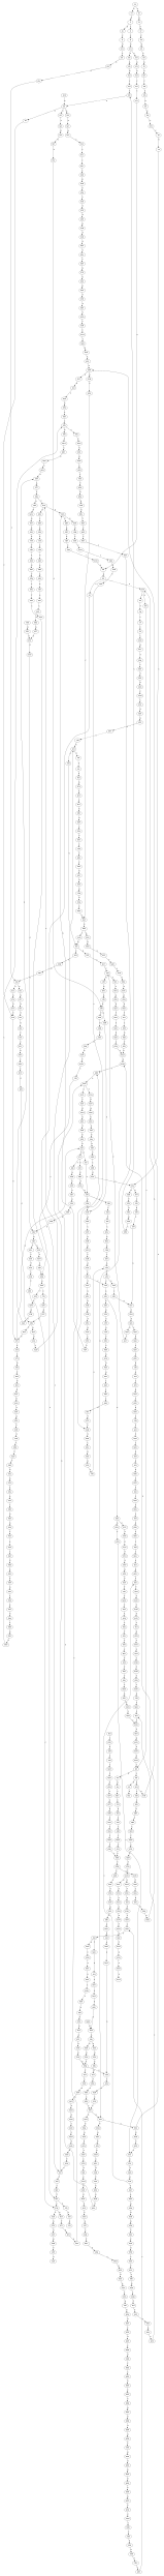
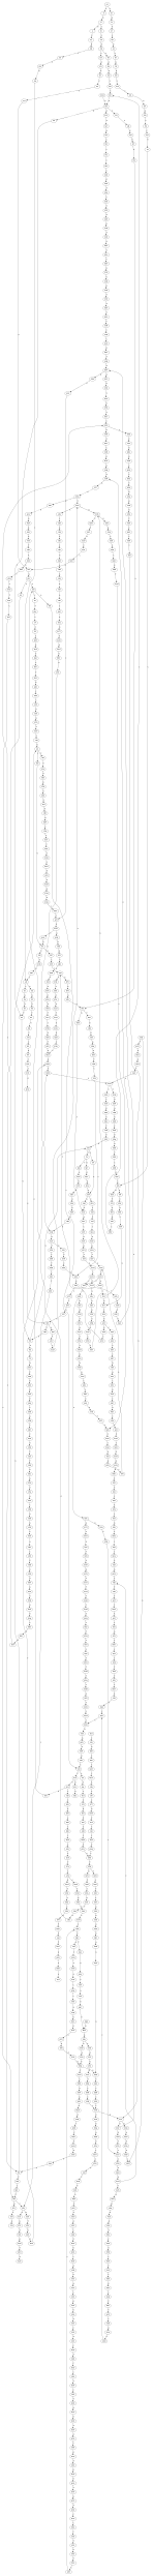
  strict digraph {
    fontname=Merriweather
    node [fontname=Merriweather]
    edge [fontname=Merriweather]
    S0
    S1
    S2
    S3
    S4
    S5
    S6
    S7
    S8
    S9
    S10
    S11
    S12
    S13
    S14
    S15
    S16
    S17
    S18
    S19
    S20
    S21
    S22
    S23
    S24
    S25
    S26
    S27
    S28
    S29
    S30
    S31
    S32
    S33
    S34
    S35
    S36
    S37
    S38
    S39
    S40
    S41
    S42
    S43
    S44
    S45
    S46
    S47
    S48
    S49
    S50
    S51
    S52
    S53
    S54
    S55
    S56
    S57
    S58
    S59
    S60
    S61
    S62
    S63
    S64
    S65
    S66
    S67
    S68
    S69
    S70
    S71
    S72
    S73
    S74
    S75
    S76
    S77
    S78
    S79
    S80
    S81
    S82
    S83
    S84
    S85
    S86
    S87
    S88
    S89
    S90
    S91
    S92
    S93
    S94
    S95
    S96
    S97
    S98
    S99
    S100
    S101
    S102
    S103
    S104
    S105
    S106
    S107
    S108
    S109
    S110
    S111
    S112
    S113
    S114
    S115
    S116
    S117
    S118
    S119
    S120
    S121
    S122
    S123
    S124
    S125
    S126
    S127
    S128
    S129
    S130
    S132
    S133
    S134
    S135
    S136
    S137
    S138
    S139
    S140
    S141
    S142
    S143
    S144
    S145
    S146
    S147
    S148
    S149
    S131
    S150
    S151
    S152
    S153
    S154
    S155
    S156
    S157
    S158
    S159
    S160
    S161
    S162
    S163
    S164
    S165
    S166
    S167
    S168
    S169
    S170
    S171
    S172
    S173
    S174
    S175
    S176
    S177
    S178
    S179
    S180
    S181
    S182
    S183
    S184
    S185
    S186
    S187
    S188
    S189
    S190
    S191
    S192
    S193
    S194
    S195
    S196
    S197
    S198
    S199
    S200
    S201
    S202
    S203
    S204
    S205
    S206
    S207
    S208
    S209
    S210
    S211
    S212
    S213
    S214
    S215
    S216
    S217
    S218
    S219
    S220
    S221
    S222
    S223
    S224
    S225
    S226
    S227
    S228
    S229
    S230
    S231
    S232
    S233
    S234
    S235
    S236
    S237
    S238
    S239
    S240
    S241
    S242
    S243
    S244
    S245
    S246
    S247
    S248
    S249
    S250
    S251
    S252
    S253
    S254
    S255
    S256
    S257
    S258
    S259
    S260
    S261
    S262
    S263
    S264
    S265
    S266
    S267
    S268
    S269
    S270
    S271
    S272
    S273
    S274
    S275
    S276
    S277
    S278
    S279
    S280
    S281
    S282
    S283
    S284
    S285
    S286
    S287
    S288
    S289
    S290
    S291
    S292
    S293
    S294
    S295
    S296
    S297
    S298
    S299
    S300
    S301
    S302
    S303
    S304
    S305
    S306
    S307
    S308
    S309
    S310
    S311
    S312
    S313
    S314
    S315
    S316
    S317
    S318
    S319
    S320
    S321
    S322
    S323
    S324
    S325
    S326
    S327
    S623
    S329
    S330
    S331
    S332
    S333
    S334
    S335
    S336
    S337
    S338
    S339
    S340
    S341
    S342
    S343
    S344
    S345
    S346
    S347
    S348
    S328
    S349
    S350
    S351
    S352
    S353
    S354
    S355
    S356
    S357
    S358
    S359
    S360
    S361
    S362
    S363
    S364
    S365
    S366
    S367
    S368
    S369
    S370
    S371
    S372
    S373
    S374
    S375
    S376
    S377
    S378
    S379
    S380
    S381
    S382
    S383
    S384
    S385
    S386
    S387
    S388
    S389
    S390
    S391
    S392
    S393
    S394
    S395
    S396
    S397
    S398
    S399
    S400
    S401
    S402
    S403
    S404
    S405
    S406
    S407
    S408
    S409
    S410
    S411
    S412
    S413
    S414
    S415
    S416
    S417
    S418
    S419
    S420
    S421
    S422
    S423
    S424
    S425
    S426
    S427
    S428
    S429
    S430
    S431
    S432
    S433
    S434
    S435
    S436
    S437
    S438
    S439
    S440
    S441
    S442
    S443
    S444
    S445
    S446
    S447
    S448
    S449
    S450
    S451
    S452
    S453
    S454
    S455
    S456
    S457
    S458
    S459
    S460
    S461
    S462
    S463
    S464
    S465
    S466
    S467
    S468
    S469
    S470
    S471
    S472
    S473
    S474
    S475
    S476
    S477
    S478
    S479
    S480
    S481
    S482
    S483
    S484
    S485
    S486
    S487
    S489
    S490
    S491
    S492
    S493
    S494
    S495
    S496
    S497
    S498
    S499
    S500
    S501
    S502
    S488
    S503
    S504
    S505
    S506
    S507
    S508
    S509
    S510
    S511
    S512
    S513
    S514
    S515
    S516
    S517
    S518
    S519
    S520
    S521
    S522
    S523
    S524
    S525
    S526
    S527
    S528
    S529
    S530
    S531
    S532
    S533
    S534
    S535
    S536
    S537
    S538
    S539
    S540
    S541
    S542
    S543
    S544
    S545
    S546
    S547
    S548
    S549
    S550
    S551
    S552
    S553
    S554
    S555
    S556
    S557
    S558
    S559
    S560
    S561
    S562
    S563
    S564
    S565
    S566
    S567
    S568
    S569
    S570
    S571
    S572
    S573
    S574
    S575
    S576
    S577
    S578
    S579
    S580
    S581
    S582
    S583
    S584
    S585
    S586
    S587
    S588
    S589
    S590
    S591
    S592
    S593
    S594
    S595
    S596
    S597
    S598
    S599
    S600
    S601
    S602
    S603
    S604
    S605
    S606
    S607
    S608
    S609
    S610
    S611
    S612
    S613
    S614
    S615
    S616
    S617
    S618
    S619
    S620
    S621
    S622
    S624
    S625
    S626
    S627
    S628
    S629
    S630
    S631
    S632
    S633
    S634
    S635
    S636
    S637
    S638
    S639
    S640
    S641
    S642
    S643
    S644
    S645
    S646
    S647
    S648
    S649
    S650
    S651
    S652
    S653
    S654
    S655
    S656
    S657
    S658
    S659
    S660
    S661
    S662
    S663
    S664
    S665
    S666
    S667
    S668
    S669
    S670
    S671
    S672
    S673
    S674
    S675
    S676
    S677
    S678
    S679
    S680
    S681
    S682
    S683
    S684
    S685
    S686
    S687
    S688
    S689
    S690
    S691
    S692
    S693
    S694
    S695
    S696
    S697
    S698
    S699
    S700
    S701
    S702
    S703
    S704
    S705
    S0 -> S1 [label=T]
    S0 -> S2 [label=C]
    S1 -> S3 [label=G]
    S2 -> S4 [label=G]
    S3 -> S5 [label=C]
    S3 -> S6 [label=G]
    S4 -> S7 [label=T]
    S5 -> S8 [label=C]
    S6 -> S9 [label=C]
    S7 -> S10 [label=C]
    S8 -> S11 [label=G]
    S9 -> S12 [label=G]
    S10 -> S13 [label=G]
    S11 -> S14 [label=T]
    S11 -> S15 [label=C]
    S12 -> S16 [label=C]
    S13 -> S17 [label=T]
    S14 -> S18 [label=A]
    S15 -> S19 [label=A]
    S16 -> S20 [label=A]
    S17 -> S21 [label=G]
    S18 -> S22 [label=G]
    S19 -> S23 [label=A]
    S20 -> S24 [label=G]
    S21 -> S25 [label=A]
    S22 -> S26 [label=C]
    S23 -> S27 [label=C]
    S24 -> S28 [label=C]
    S25 -> S29 [label=C]
    S26 -> S30 [label=C]
    S27 -> S31 [label=C]
    S28 -> S32 [label=G]
    S28 -> S33 [label=C]
    S29 -> S34 [label=C]
    S30 -> S35 [label=G]
    S31 -> S36 [label=A]
    S32 -> S37 [label=G]
    S33 -> S38 [label=G]
    S34 -> S39 [label=G]
    S35 -> S40 [label=A]
    S35 -> S41 [label=G]
    S35 -> S42 [label=C]
    S36 -> S43 [label=G]
    S37 -> S44 [label=G]
    S38 -> S45 [label=G]
    S39 -> S46 [label=G]
    S40 -> S47 [label=A]
    S41 -> S48 [label=T]
    S42 -> S49 [label=T]
    S43 -> S50 [label=A]
    S43 -> S51 [label=T]
    S44 -> S52 [label=T]
    S45 -> S48 [label=T]
    S46 -> S53 [label=T]
    S47 -> S54 [label=A]
    S48 -> S55 [label=G]
    S49 -> S56 [label=G]
    S50 -> S57 [label=C]
    S50 -> S58 [label=A]
    S51 -> S59 [label=C]
    S52 -> S60 [label=G]
    S53 -> S61 [label=C]
    S54 -> S62 [label=C]
    S55 -> S63 [label=A]
    S55 -> S64 [label=G]
    S56 -> S65 [label=G]
    S57 -> S66 [label=T]
    S58 -> S67 [label=C]
    S59 -> S68 [label=T]
    S59 -> S69 [label=G]
    S60 -> S70 [label=C]
    S61 -> S71 [label=G]
    S62 -> S72 [label=C]
    S63 -> S73 [label=C]
    S64 -> S74 [label=T]
    S64 -> S75 [label=A]
    S65 -> S76 [label=A]
    S66 -> S77 [label=C]
    S67 -> S78 [label=C]
    S67 -> S79 [label=A]
    S68 -> S80 [label=C]
    S69 -> S81 [label=T]
    S69 -> S82 [label=C]
    S70 -> S83 [label=C]
    S71 -> S84 [label=C]
    S72 -> S85 [label=C]
    S73 -> S86 [label=G]
    S74 -> S87 [label=G]
    S74 -> S88 [label=T]
    S75 -> S89 [label=A]
    S76 -> S90 [label=A]
    S77 -> S91 [label=C]
    S78 -> S92 [label=A]
    S78 -> S93 [label=G]
    S79 -> S94 [label=G]
    S80 -> S95 [label=T]
    S81 -> S96 [label=A]
    S82 -> S97 [label=G]
    S83 -> S98 [label=G]
    S84 -> S99 [label=A]
    S84 -> S100 [label=G]
    S85 -> S101 [label=C]
    S86 -> S102 [label=T]
    S87 -> S103 [label=G]
    S88 -> S104 [label=A]
    S89 -> S105 [label=C]
    S89 -> S106 [label=G]
    S90 -> S107 [label=T]
    S90 -> S108 [label=G]
    S91 -> S109 [label=C]
    S92 -> S110 [label=G]
    S92 -> S111 [label=C]
    S93 -> S112 [label=G]
    S94 -> S113 [label=C]
    S95 -> S114 [label=C]
    S95 -> S115 [label=G]
    S96 -> S116 [label=A]
    S97 -> S117 [label=G]
    S97 -> S118 [label=C]
    S98 -> S119 [label=C]
    S99 -> S120 [label=C]
    S100 -> S121 [label=T]
    S101 -> S122 [label=G]
    S102 -> S123 [label=G]
    S103 -> S124 [label=A]
    S104 -> S125 [label=G]
    S105 -> S126 [label=C]
    S106 -> S127 [label=A]
    S107 -> S128 [label=G]
    S108 -> S127 [label=A]
    S109 -> S129 [label=A]
    S110 -> S50 [label=A]
    S111 -> S130 [label=C]
    S113 -> S132 [label=C]
    S114 -> S133 [label=T]
    S114 -> S134 [label=G]
    S115 -> S135 [label=T]
    S116 -> S136 [label=G]
    S117 -> S137 [label=C]
    S118 -> S138 [label=A]
    S119 -> S139 [label=C]
    S120 -> S140 [label=G]
    S121 -> S141 [label=A]
    S122 -> S142 [label=A]
    S123 -> S143 [label=G]
    S124 -> S89 [label=A]
    S125 -> S144 [label=A]
    S126 -> S145 [label=T]
    S127 -> S146 [label=A]
    S128 -> S147 [label=G]
    S129 -> S148 [label=T]
    S130 -> S149 [label=A]
    S132 -> S151 [label=G]
    S133 -> S152 [label=G]
    S134 -> S153 [label=T]
    S135 -> S154 [label=A]
    S136 -> S155 [label=A]
    S137 -> S156 [label=T]
    S138 -> S157 [label=G]
    S139 -> S158 [label=G]
    S140 -> S159 [label=C]
    S141 -> S160 [label=G]
    S142 -> S161 [label=C]
    S143 -> S162 [label=G]
    S144 -> S163 [label=A]
    S145 -> S164 [label=C]
    S146 -> S165 [label=C]
    S147 -> S166 [label=G]
    S148 -> S167 [label=C]
    S149 -> S168 [label=C]
    S131 -> S150 [label=C]
    S150 -> S169 [label=G]
    S151 -> S170 [label=T]
    S152 -> S171 [label=A]
    S153 -> S172 [label=G]
    S155 -> S173 [label=C]
    S156 -> S174 [label=A]
    S156 -> S175 [label=G]
    S157 -> S28 [label=C]
    S158 -> S176 [label=G]
    S159 -> S177 [label=G]
    S160 -> S178 [label=C]
    S161 -> S179 [label=T]
    S162 -> S180 [label=T]
    S163 -> S181 [label=G]
    S164 -> S182 [label=G]
    S165 -> S183 [label=G]
    S166 -> S184 [label=G]
    S167 -> S185 [label=T]
    S168 -> S186 [label=C]
    S169 -> S187 [label=C]
    S170 -> S188 [label=C]
    S171 -> S189 [label=G]
    S172 -> S190 [label=G]
    S173 -> S191 [label=G]
    S174 -> S192 [label=T]
    S175 -> S193 [label=G]
    S176 -> S194 [label=T]
    S176 -> S195 [label=A]
    S177 -> S196 [label=C]
    S178 -> S30 [label=C]
    S179 -> S197 [label=A]
    S180 -> S198 [label=A]
    S181 -> S199 [label=G]
    S182 -> S200 [label=G]
    S183 -> S201 [label=G]
    S184 -> S202 [label=T]
    S185 -> S203 [label=G]
    S186 -> S204 [label=C]
    S187 -> S205 [label=C]
    S188 -> S206 [label=C]
    S189 -> S207 [label=T]
    S190 -> S208 [label=T]
    S191 -> S209 [label=G]
    S192 -> S210 [label=A]
    S193 -> S211 [label=A]
    S194 -> S55 [label=G]
    S195 -> S212 [label=A]
    S196 -> S213 [label=G]
    S197 -> S214 [label=G]
    S198 -> S215 [label=C]
    S199 -> S216 [label=G]
    S200 -> S217 [label=C]
    S201 -> S218 [label=C]
    S202 -> S219 [label=C]
    S203 -> S220 [label=C]
    S204 -> S221 [label=C]
    S205 -> S222 [label=C]
    S206 -> S223 [label=T]
    S207 -> S224 [label=A]
    S208 -> S225 [label=A]
    S209 -> S226 [label=C]
    S210 -> S227 [label=G]
    S211 -> S90 [label=A]
    S212 -> S228 [label=C]
    S213 -> S229 [label=C]
    S213 -> S230 [label=G]
    S214 -> S231 [label=A]
    S215 -> S232 [label=T]
    S216 -> S233 [label=G]
    S217 -> S234 [label=A]
    S218 -> S235 [label=A]
    S219 -> S236 [label=C]
    S220 -> S237 [label=C]
    S221 -> S238 [label=T]
    S222 -> S239 [label=A]
    S223 -> S240 [label=C]
    S225 -> S241 [label=T]
    S225 -> S242 [label=C]
    S226 -> S243 [label=T]
    S227 -> S244 [label=T]
    S228 -> S245 [label=T]
    S229 -> S246 [label=G]
    S230 -> S247 [label=C]
    S231 -> S248 [label=A]
    S232 -> S249 [label=A]
    S233 -> S250 [label=T]
    S233 -> S251 [label=G]
    S234 -> S252 [label=C]
    S235 -> S253 [label=C]
    S236 -> S254 [label=G]
    S237 -> S255 [label=A]
    S238 -> S256 [label=T]
    S239 -> S257 [label=T]
    S240 -> S258 [label=T]
    S241 -> S259 [label=G]
    S242 -> S260 [label=C]
    S243 -> S261 [label=C]
    S244 -> S262 [label=A]
    S245 -> S263 [label=G]
    S245 -> S264 [label=A]
    S246 -> S265 [label=T]
    S247 -> S156 [label=T]
    S248 -> S266 [label=T]
    S249 -> S267 [label=T]
    S250 -> S268 [label=C]
    S251 -> S269 [label=T]
    S252 -> S270 [label=G]
    S252 -> S271 [label=C]
    S253 -> S271 [label=C]
    S253 -> S272 [label=T]
    S254 -> S273 [label=C]
    S254 -> S274 [label=T]
    S255 -> S275 [label=G]
    S256 -> S276 [label=C]
    S257 -> S277 [label=C]
    S258 -> S278 [label=T]
    S258 -> S279 [label=G]
    S259 -> S280 [label=A]
    S260 -> S281 [label=G]
    S261 -> S282 [label=T]
    S262 -> S283 [label=G]
    S263 -> S284 [label=C]
    S263 -> S285 [label=G]
    S264 -> S286 [label=C]
    S265 -> S287 [label=C]
    S266 -> S288 [label=C]
    S267 -> S289 [label=T]
    S268 -> S290 [label=T]
    S269 -> S291 [label=C]
    S270 -> S292 [label=C]
    S271 -> S293 [label=G]
    S272 -> S294 [label=G]
    S273 -> S295 [label=C]
    S274 -> S296 [label=C]
    S275 -> S297 [label=T]
    S276 -> S298 [label=C]
    S276 -> S299 [label=G]
    S277 -> S300 [label=G]
    S278 -> S301 [label=C]
    S279 -> S302 [label=T]
    S280 -> S303 [label=G]
    S281 -> S304 [label=G]
    S282 -> S305 [label=C]
    S283 -> S306 [label=C]
    S284 -> S307 [label=A]
    S285 -> S308 [label=A]
    S286 -> S309 [label=A]
    S287 -> S310 [label=G]
    S288 -> S311 [label=G]
    S289 -> S312 [label=G]
    S290 -> S313 [label=C]
    S291 -> S236 [label=C]
    S292 -> S177 [label=G]
    S293 -> S314 [label=A]
    S293 -> S315 [label=G]
    S294 -> S316 [label=G]
    S295 -> S317 [label=G]
    S296 -> S318 [label=G]
    S297 -> S319 [label=C]
    S298 -> S320 [label=T]
    S299 -> S321 [label=A]
    S300 -> S322 [label=T]
    S301 -> S323 [label=T]
    S302 -> S324 [label=C]
    S303 -> S325 [label=C]
    S304 -> S326 [label=T]
    S305 -> S327 [label=G]
    S306 -> S623 [label=C]
    S307 -> S329 [label=A]
    S308 -> S330 [label=C]
    S309 -> S331 [label=A]
    S310 -> S332 [label=A]
    S311 -> S333 [label=G]
    S312 -> S334 [label=G]
    S313 -> S335 [label=T]
    S314 -> S336 [label=G]
    S314 -> S337 [label=A]
    S315 -> S338 [label=G]
    S316 -> S339 [label=G]
    S317 -> S176 [label=G]
    S318 -> S340 [label=G]
    S319 -> S69 [label=G]
    S320 -> S341 [label=G]
    S321 -> S342 [label=T]
    S322 -> S343 [label=C]
    S323 -> S344 [label=C]
    S324 -> S345 [label=G]
    S325 -> S346 [label=G]
    S326 -> S347 [label=G]
    S327 -> S348 [label=A]
    S623 -> S398 [label=G]
    S329 -> S349 [label=C]
    S330 -> S350 [label=C]
    S331 -> S351 [label=C]
    S332 -> S352 [label=C]
    S333 -> S353 [label=G]
    S334 -> S354 [label=A]
    S335 -> S114 [label=C]
    S336 -> S355 [label=T]
    S337 -> S356 [label=T]
    S338 -> S357 [label=A]
    S339 -> S358 [label=A]
    S340 -> S359 [label=A]
    S341 -> S360 [label=T]
    S342 -> S361 [label=C]
    S343 -> S362 [label=C]
    S344 -> S363 [label=G]
    S345 -> S364 [label=T]
    S346 -> S365 [label=G]
    S347 -> S64 [label=G]
    S348 -> S366 [label=A]
    S328 -> S35 [label=G]
    S349 -> S367 [label=C]
    S350 -> S368 [label=C]
    S351 -> S369 [label=G]
    S352 -> S370 [label=G]
    S353 -> S371 [label=T]
    S354 -> S372 [label=A]
    S355 -> S373 [label=C]
    S356 -> S374 [label=G]
    S357 -> S375 [label=A]
    S358 -> S376 [label=A]
    S359 -> S377 [label=A]
    S360 -> S378 [label=C]
    S361 -> S379 [label=G]
    S362 -> S380 [label=T]
    S363 -> S381 [label=G]
    S364 -> S382 [label=G]
    S365 -> S383 [label=T]
    S366 -> S384 [label=G]
    S367 -> S36 [label=A]
    S368 -> S385 [label=G]
    S369 -> S386 [label=A]
    S370 -> S387 [label=C]
    S371 -> S388 [label=A]
    S372 -> S389 [label=C]
    S373 -> S390 [label=C]
    S374 -> S391 [label=T]
    S375 -> S392 [label=T]
    S376 -> S393 [label=C]
    S377 -> S394 [label=C]
    S378 -> S395 [label=C]
    S379 -> S396 [label=T]
    S380 -> S240 [label=C]
    S381 -> S397 [label=A]
    S382 -> S398 [label=G]
    S383 -> S399 [label=C]
    S384 -> S400 [label=T]
    S385 -> S401 [label=T]
    S386 -> S402 [label=A]
    S387 -> S403 [label=G]
    S388 -> S404 [label=T]
    S389 -> S405 [label=G]
    S390 -> S406 [label=A]
    S391 -> S407 [label=A]
    S392 -> S408 [label=T]
    S393 -> S409 [label=T]
    S394 -> S245 [label=T]
    S394 -> S410 [label=A]
    S395 -> S411 [label=T]
    S396 -> S412 [label=T]
    S397 -> S413 [label=G]
    S398 -> S208 [label=T]
    S399 -> S414 [label=G]
    S400 -> S415 [label=C]
    S401 -> S416 [label=C]
    S402 -> S417 [label=A]
    S403 -> S418 [label=C]
    S404 -> S419 [label=C]
    S405 -> S420 [label=G]
    S406 -> S421 [label=G]
    S407 -> S422 [label=G]
    S408 -> S423 [label=G]
    S409 -> S263 [label=G]
    S410 -> S424 [label=G]
    S411 -> S425 [label=A]
    S411 -> S426 [label=T]
    S412 -> S427 [label=T]
    S413 -> S428 [label=A]
    S414 -> S84 [label=C]
    S415 -> S429 [label=G]
    S416 -> S430 [label=T]
    S417 -> S431 [label=A]
    S418 -> S432 [label=C]
    S419 -> S433 [label=C]
    S420 -> S434 [label=T]
    S421 -> S435 [label=T]
    S421 -> S436 [label=C]
    S422 -> S437 [label=T]
    S423 -> S438 [label=A]
    S424 -> S439 [label=G]
    S425 -> S440 [label=C]
    S426 -> S441 [label=G]
    S427 -> S442 [label=G]
    S428 -> S443 [label=G]
    S429 -> S444 [label=C]
    S429 -> S445 [label=A]
    S430 -> S446 [label=C]
    S431 -> S447 [label=C]
    S432 -> S448 [label=T]
    S433 -> S449 [label=C]
    S434 -> S450 [label=A]
    S435 -> S451 [label=A]
    S436 -> S452 [label=T]
    S437 -> S453 [label=T]
    S438 -> S454 [label=A]
    S439 -> S455 [label=A]
    S440 -> S456 [label=T]
    S441 -> S457 [label=T]
    S442 -> S458 [label=T]
    S443 -> S459 [label=G]
    S444 -> S97 [label=G]
    S445 -> S460 [label=G]
    S446 -> S461 [label=G]
    S447 -> S462 [label=A]
    S448 -> S463 [label=C]
    S449 -> S464 [label=G]
    S450 -> S465 [label=C]
    S451 -> S466 [label=G]
    S452 -> S467 [label=T]
    S453 -> S468 [label=T]
    S454 -> S469 [label=C]
    S455 -> S470 [label=A]
    S456 -> S471 [label=A]
    S457 -> S472 [label=A]
    S458 -> S473 [label=A]
    S459 -> S474 [label=T]
    S460 -> S475 [label=G]
    S461 -> S476 [label=G]
    S462 -> S477 [label=G]
    S463 -> S478 [label=G]
    S464 -> S479 [label=A]
    S465 -> S480 [label=G]
    S466 -> S481 [label=G]
    S467 -> S482 [label=C]
    S468 -> S483 [label=C]
    S469 -> S484 [label=C]
    S470 -> S485 [label=T]
    S471 -> S486 [label=C]
    S472 -> S487 [label=G]
    S474 -> S489 [label=C]
    S475 -> S490 [label=T]
    S476 -> S491 [label=C]
-   S477 -> S519 [label=A]
+   S477 -> S492 [label=A]
    S478 -> S493 [label=G]
    S479 -> S494 [label=A]
    S480 -> S495 [label=A]
    S481 -> S496 [label=G]
    S482 -> S497 [label=A]
    S483 -> S498 [label=A]
    S484 -> S499 [label=C]
    S485 -> S500 [label=A]
    S486 -> S501 [label=C]
    S487 -> S502 [label=G]
    S489 -> S503 [label=C]
    S490 -> S504 [label=A]
    S491 -> S234 [label=A]
    S492 -> S505 [label=A]
    S493 -> S506 [label=G]
    S494 -> S507 [label=A]
    S494 -> S508 [label=G]
    S495 -> S509 [label=A]
    S496 -> S510 [label=T]
    S497 -> S511 [label=C]
    S498 -> S512 [label=C]
    S499 -> S513 [label=G]
    S500 -> S514 [label=G]
    S501 -> S515 [label=A]
    S502 -> S516 [label=A]
    S488 -> S502 [label=G]
    S503 -> S517 [label=C]
    S504 -> S518 [label=T]
    S505 -> S519 [label=G]
    S506 -> S520 [label=C]
    S507 -> S521 [label=G]
    S508 -> S522 [label=T]
    S509 -> S523 [label=G]
    S510 -> S524 [label=C]
    S511 -> S525 [label=G]
    S512 -> S526 [label=T]
    S513 -> S527 [label=T]
    S514 -> S528 [label=T]
    S515 -> S529 [label=G]
    S516 -> S530 [label=G]
    S516 -> S531 [label=A]
    S517 -> S532 [label=A]
    S517 -> S533 [label=G]
    S518 -> S534 [label=A]
    S519 -> S535 [label=G]
    S520 -> S536 [label=T]
    S521 -> S537 [label=T]
    S522 -> S415 [label=C]
    S523 -> S538 [label=A]
    S524 -> S539 [label=A]
    S525 -> S540 [label=C]
    S526 -> S541 [label=C]
    S527 -> S416 [label=C]
    S528 -> S542 [label=C]
    S529 -> S543 [label=G]
    S530 -> S544 [label=A]
    S531 -> S545 [label=A]
    S532 -> S546 [label=G]
    S533 -> S547 [label=A]
    S533 -> S548 [label=G]
    S534 -> S549 [label=A]
    S535 -> S216 [label=G]
    S536 -> S550 [label=C]
    S537 -> S551 [label=G]
    S538 -> S552 [label=A]
    S539 -> S553 [label=C]
    S540 -> S554 [label=C]
    S541 -> S555 [label=C]
    S542 -> S556 [label=T]
    S543 -> S557 [label=A]
    S544 -> S558 [label=G]
    S545 -> S559 [label=G]
    S546 -> S560 [label=A]
    S547 -> S494 [label=A]
    S547 -> S561 [label=G]
    S548 -> S562 [label=A]
    S549 -> S563 [label=G]
    S550 -> S564 [label=A]
    S551 -> S565 [label=T]
    S552 -> S566 [label=G]
    S553 -> S567 [label=T]
    S554 -> S568 [label=C]
    S555 -> S569 [label=T]
    S556 -> S570 [label=C]
    S557 -> S571 [label=G]
    S558 -> S459 [label=G]
    S558 -> S572 [label=T]
    S559 -> S573 [label=G]
    S560 -> S574 [label=G]
    S561 -> S575 [label=T]
    S562 -> S576 [label=G]
    S563 -> S577 [label=T]
    S564 -> S578 [label=C]
    S565 -> S579 [label=C]
    S566 -> S580 [label=T]
    S567 -> S581 [label=C]
    S568 -> S582 [label=T]
    S569 -> S583 [label=T]
    S570 -> S95 [label=T]
    S571 -> S584 [label=A]
    S572 -> S585 [label=C]
    S573 -> S586 [label=T]
    S574 -> S587 [label=C]
    S575 -> S373 [label=C]
    S576 -> S588 [label=G]
    S577 -> S589 [label=C]
    S578 -> S590 [label=G]
    S579 -> S591 [label=G]
    S579 -> S592 [label=C]
    S580 -> S593 [label=G]
    S581 -> S594 [label=G]
    S582 -> S595 [label=T]
    S583 -> S596 [label=T]
    S584 -> S558 [label=G]
    S585 -> S597 [label=A]
    S586 -> S598 [label=C]
    S587 -> S599 [label=C]
    S588 -> S600 [label=C]
    S589 -> S601 [label=G]
    S590 -> S602 [label=T]
    S591 -> S603 [label=T]
    S592 -> S604 [label=T]
    S593 -> S605 [label=T]
    S594 -> S606 [label=C]
    S595 -> S607 [label=C]
    S596 -> S608 [label=C]
    S597 -> S609 [label=G]
    S598 -> S610 [label=C]
    S599 -> S611 [label=A]
-   S600 -> S612 [label=G]
+   S612 -> S600 [label=G]
    S601 -> S613 [label=T]
    S602 -> S614 [label=C]
    S603 -> S615 [label=C]
    S604 -> S616 [label=G]
    S605 -> S579 [label=C]
    S606 -> S617 [label=T]
    S607 -> S618 [label=A]
    S608 -> S619 [label=A]
    S609 -> S620 [label=G]
    S610 -> S517 [label=C]
    S611 -> S621 [label=C]
    S612 -> S622 [label=T]
    S613 -> S623 [label=G]
    S614 -> S624 [label=C]
    S615 -> S625 [label=G]
    S616 -> S626 [label=G]
    S617 -> S627 [label=T]
    S618 -> S628 [label=T]
    S619 -> S629 [label=T]
    S620 -> S630 [label=A]
    S621 -> S631 [label=G]
    S622 -> S632 [label=G]
    S624 -> S633 [label=A]
    S625 -> S634 [label=G]
    S626 -> S635 [label=C]
    S627 -> S636 [label=C]
    S628 -> S637 [label=C]
    S629 -> S638 [label=C]
    S630 -> S639 [label=C]
    S631 -> S640 [label=G]
    S632 -> S641 [label=G]
    S633 -> S642 [label=G]
    S634 -> S359 [label=A]
    S635 -> S643 [label=C]
    S636 -> S644 [label=A]
    S637 -> S645 [label=C]
    S638 -> S645 [label=C]
    S639 -> S646 [label=C]
    S640 -> S647 [label=T]
    S641 -> S648 [label=T]
    S642 -> S436 [label=C]
    S643 -> S649 [label=T]
    S644 -> S650 [label=T]
    S645 -> S651 [label=A]
    S646 -> S652 [label=A]
    S647 -> S653 [label=T]
    S648 -> S225 [label=A]
    S649 -> S654 [label=G]
    S650 -> S637 [label=C]
    S651 -> S655 [label=G]
    S652 -> S656 [label=G]
    S653 -> S657 [label=A]
    S654 -> S658 [label=G]
    S655 -> S659 [label=A]
    S656 -> S660 [label=T]
    S657 -> S661 [label=C]
    S658 -> S662 [label=G]
    S659 -> S663 [label=A]
    S660 -> S59 [label=C]
    S661 -> S664 [label=T]
    S662 -> S665 [label=T]
    S663 -> S67 [label=C]
    S664 -> S666 [label=G]
    S665 -> S667 [label=C]
    S666 -> S668 [label=C]
    S667 -> S669 [label=C]
    S668 -> S670 [label=A]
    S669 -> S671 [label=C]
    S670 -> S672 [label=G]
    S671 -> S533 [label=G]
    S672 -> S673 [label=A]
    S673 -> S674 [label=C]
    S674 -> S675 [label=G]
    S675 -> S676 [label=G]
    S676 -> S677 [label=A]
    S677 -> S678 [label=C]
    S678 -> S679 [label=A]
    S679 -> S680 [label=C]
    S680 -> S681 [label=A]
    S681 -> S682 [label=C]
    S682 -> S683 [label=C]
    S683 -> S684 [label=T]
    S684 -> S685 [label=C]
    S685 -> S686 [label=T]
    S686 -> S687 [label=A]
    S687 -> S688 [label=G]
    S688 -> S689 [label=A]
    S689 -> S690 [label=A]
    S690 -> S691 [label=C]
    S691 -> S692 [label=G]
    S692 -> S693 [label=A]
    S693 -> S694 [label=G]
    S694 -> S695 [label=G]
    S695 -> S696 [label=T]
    S696 -> S697 [label=G]
    S697 -> S698 [label=T]
    S698 -> S699 [label=C]
    S699 -> S700 [label=C]
    S700 -> S701 [label=C]
    S701 -> S702 [label=T]
    S702 -> S703 [label=G]
    S703 -> S704 [label=T]
    S704 -> S705 [label=C]
    S705 -> S395 [label=C]
  }
